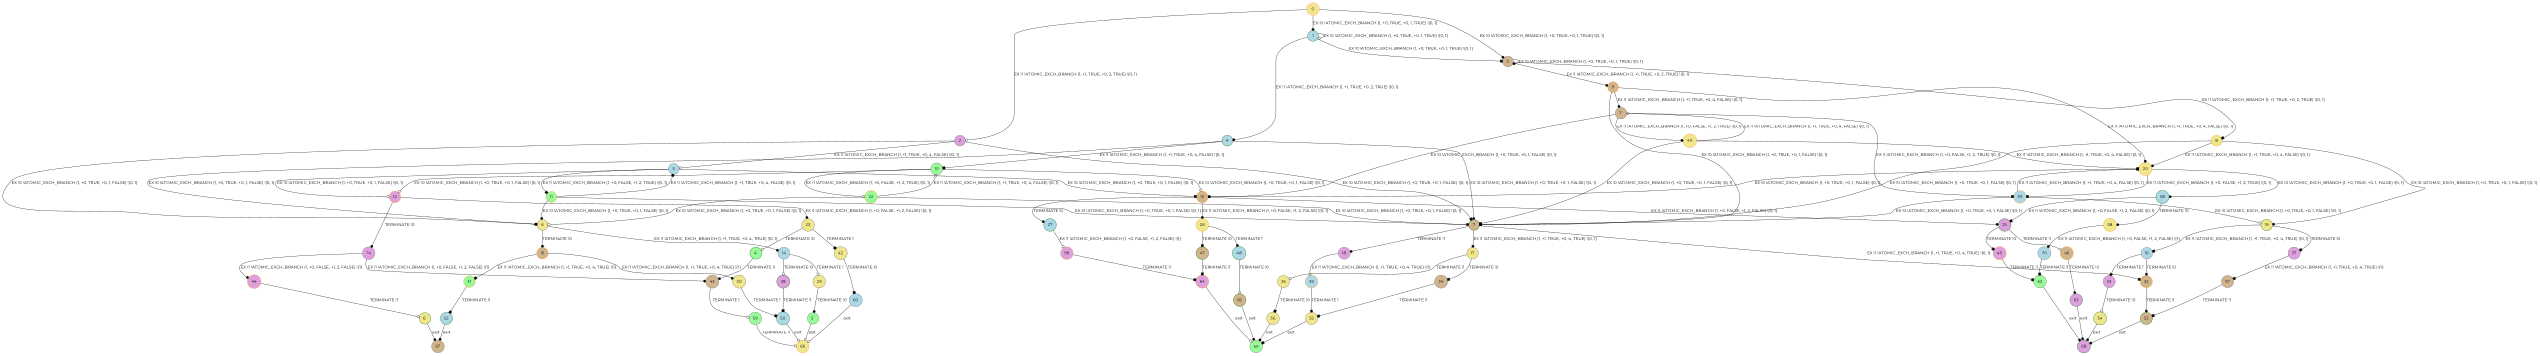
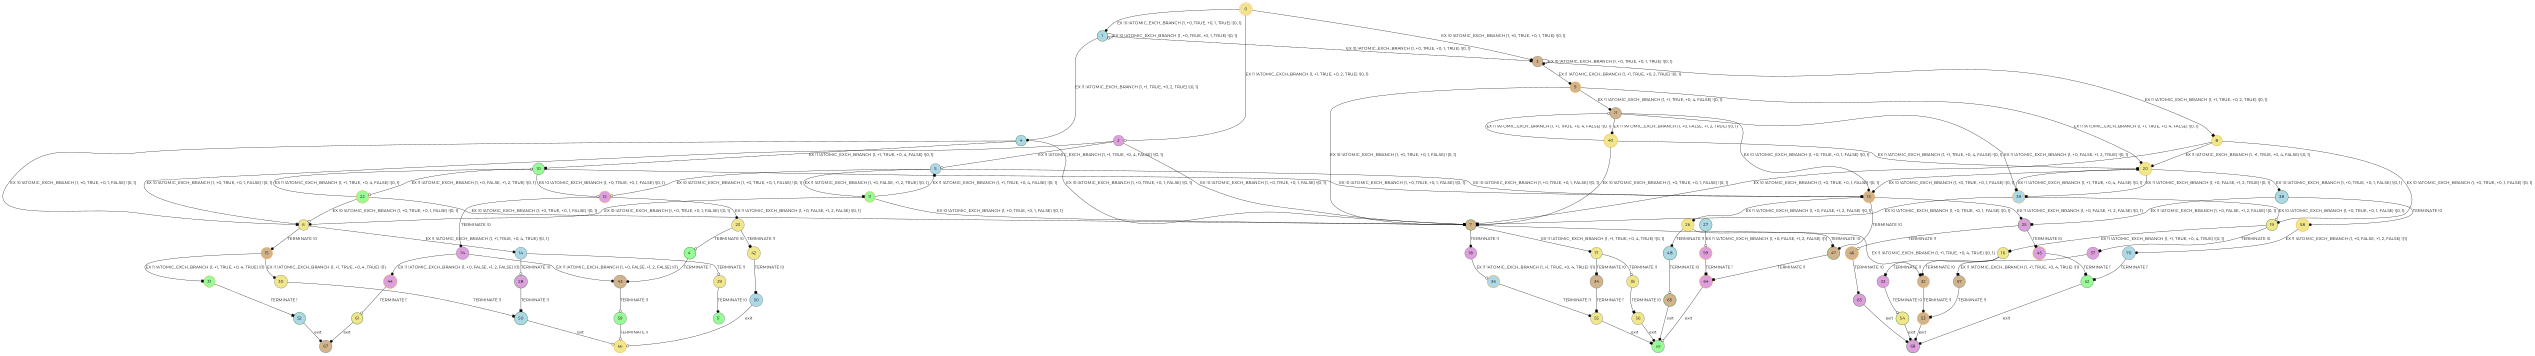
  digraph {
    fontname=Montserrat
    node [color=gray40 fillcolor=khaki fontname=Montserrat shape=circle style=filled]
    edge [arrowhead=dot fontname=Montserrat]
    0 [color=darkorange peripheries=2]
    1 [color=darkgreen fillcolor=lightblue]
    2 [fillcolor=plum]
    3 [fillcolor=tan]
    4 [color=darkgreen fillcolor=lightblue]
    5 [fillcolor=lightblue]
    6
    7 [color=darkgreen fillcolor=tan]
    8 [color=darkorange]
    9 [color=darkorange fillcolor=tan]
    10 [fillcolor=palegreen]
    11 [color=darkorange fillcolor=palegreen]
    12 [color=darkorange fillcolor=plum]
    13 [color=darkorange fillcolor=tan]
    14 [fillcolor=lightblue]
    15 [color=darkorange fillcolor=tan]
    17
    18 [fillcolor=plum]
    32 [color=darkorange fillcolor=tan]
    19 [color=darkgreen]
    20 [color=darkorange]
    21 [fillcolor=tan]
    22 [color=darkorange fillcolor=palegreen]
    23
    24 [fillcolor=plum]
    25 [color=darkgreen fillcolor=plum]
    26 [color=darkorange]
    27 [color=darkgreen fillcolor=lightblue]
    28 [color=darkgreen fillcolor=plum]
    29
    30
    31 [color=darkorange fillcolor=palegreen]
-   16 [fillcolor=lightblue]
+   16
    33 [fillcolor=plum]
    34 [fillcolor=tan]
    35
    36 [color=darkorange fillcolor=lightblue]
    37 [fillcolor=plum]
    38 [color=darkgreen fillcolor=lightblue]
    39 [color=darkorange fillcolor=lightblue]
    40 [color=darkorange]
    41 [color=darkgreen fillcolor=palegreen]
    42
    43 [fillcolor=tan]
    44 [color=darkorange fillcolor=plum]
    45 [color=darkorange fillcolor=plum]
    46 [color=darkorange fillcolor=tan]
    47 [color=darkgreen fillcolor=tan]
    48 [color=darkgreen fillcolor=lightblue]
    n50 [color=darkorange fillcolor=plum label=99]
    50 [color=darkgreen fillcolor=lightblue]
    51 [fillcolor=palegreen]
    52 [color=darkgreen fillcolor=lightblue]
-   53 [color=darkgreen fillcolor=tan]
+   53 [color=darkorange fillcolor=tan]
    54 [color=darkgreen]
    55
    56
    57 [fillcolor=tan]
    58 [color=darkorange]
    60 [fillcolor=lightblue]
    59 [fillcolor=palegreen]
    61 [color=darkgreen]
    62 [fillcolor=palegreen]
    63 [color=darkgreen fillcolor=plum]
    64 [color=darkorange fillcolor=plum]
    65 [color=darkgreen fillcolor=tan]
    66 [color=darkorange]
    67 [fillcolor=tan]
    68 [color=darkgreen fillcolor=plum]
    69 [fillcolor=palegreen]
    70 [fillcolor=lightblue]
    0 -> 1 [label="EX !0 !ATOMIC_EXCH_BRANCH (1, +0, TRUE, +0, 1, TRUE) !{0, 1}"]
    0 -> 2 [arrowhead=odot label="EX !1 !ATOMIC_EXCH_BRANCH (1, +1, TRUE, +0, 2, TRUE) !{0, 1}"]
    0 -> 3 [label="EX !0 !ATOMIC_EXCH_BRANCH (1, +0, TRUE, +0, 1, TRUE) !{0, 1}"]
    1 -> 1 [arrowhead=odot label="EX !0 !ATOMIC_EXCH_BRANCH (1, +0, TRUE, +0, 1, TRUE) !{0, 1}"]
    1 -> 3 [arrowhead=box label="EX !0 !ATOMIC_EXCH_BRANCH (1, +0, TRUE, +0, 1, TRUE) !{0, 1}"]
    1 -> 4 [label="EX !1 !ATOMIC_EXCH_BRANCH (1, +1, TRUE, +0, 2, TRUE) !{0, 1}"]
    2 -> 5 [arrowhead=odot label="EX !1 !ATOMIC_EXCH_BRANCH (1, +1, TRUE, +0, 4, FALSE) !{0, 1}"]
    2 -> 6 [arrowhead=odot label="EX !0 !ATOMIC_EXCH_BRANCH (1, +0, TRUE, +0, 1, FALSE) !{0, 1}"]
    2 -> 7 [arrowhead=box label="EX !0 !ATOMIC_EXCH_BRANCH (1, +0, TRUE, +0, 1, FALSE) !{0, 1}"]
    3 -> 3 [label="EX !0 !ATOMIC_EXCH_BRANCH (1, +0, TRUE, +0, 1, TRUE) !{0, 1}"]
    3 -> 8 [arrowhead=box label="EX !1 !ATOMIC_EXCH_BRANCH (1, +1, TRUE, +0, 2, TRUE) !{0, 1}"]
    3 -> 9 [label="EX !1 !ATOMIC_EXCH_BRANCH (1, +1, TRUE, +0, 2, TRUE) !{0, 1}"]
    4 -> 6 [arrowhead=box label="EX !0 !ATOMIC_EXCH_BRANCH (1, +0, TRUE, +0, 1, FALSE) !{0, 1}"]
    4 -> 7 [label="EX !0 !ATOMIC_EXCH_BRANCH (1, +0, TRUE, +0, 1, FALSE) !{0, 1}"]
    4 -> 10 [arrowhead=box label="EX !1 !ATOMIC_EXCH_BRANCH (1, +1, TRUE, +0, 4, FALSE) !{0, 1}"]
    5 -> 11 [arrowhead=box label="EX !1 !ATOMIC_EXCH_BRANCH (1, +0, FALSE, +1, 2, TRUE) !{0, 1}"]
    5 -> 12 [arrowhead=odot label="EX !0 !ATOMIC_EXCH_BRANCH (1, +0, TRUE, +0, 1, FALSE) !{0, 1}"]
    5 -> 13 [arrowhead=box label="EX !0 !ATOMIC_EXCH_BRANCH (1, +0, TRUE, +0, 1, FALSE) !{0, 1}"]
    6 -> 14 [label="EX !1 !ATOMIC_EXCH_BRANCH (1, +1, TRUE, +0, 4, TRUE) !{0, 1}"]
    6 -> 15 [label="TERMINATE !0"]
    7 -> 17 [label="EX !1 !ATOMIC_EXCH_BRANCH (1, +1, TRUE, +0, 4, TRUE) !{0, 1}"]
    7 -> 18 [label="TERMINATE !1"]
    7 -> 32 [arrowhead=box label="EX !1 !ATOMIC_EXCH_BRANCH (1, +1, TRUE, +0, 4, TRUE) !{0, 1}"]
    8 -> 7 [arrowhead=box label="EX !0 !ATOMIC_EXCH_BRANCH (1, +0, TRUE, +0, 1, FALSE) !{0, 1}"]
    8 -> 19 [label="EX !0 !ATOMIC_EXCH_BRANCH (1, +0, TRUE, +0, 1, FALSE) !{0, 1}"]
    8 -> 20 [label="EX !1 !ATOMIC_EXCH_BRANCH (1, +1, TRUE, +0, 4, FALSE) !{0, 1}"]
    9 -> 7 [arrowhead=odot label="EX !0 !ATOMIC_EXCH_BRANCH (1, +0, TRUE, +0, 1, FALSE) !{0, 1}"]
    9 -> 20 [label="EX !1 !ATOMIC_EXCH_BRANCH (1, +1, TRUE, +0, 4, FALSE) !{0, 1}"]
    9 -> 21 [label="EX !1 !ATOMIC_EXCH_BRANCH (1, +1, TRUE, +0, 4, FALSE) !{0, 1}"]
    10 -> 12 [arrowhead=odot label="EX !0 !ATOMIC_EXCH_BRANCH (1, +0, TRUE, +0, 1, FALSE) !{0, 1}"]
    10 -> 13 [arrowhead=odot label="EX !0 !ATOMIC_EXCH_BRANCH (1, +0, TRUE, +0, 1, FALSE) !{0, 1}"]
    10 -> 22 [arrowhead=odot label="EX !1 !ATOMIC_EXCH_BRANCH (1, +0, FALSE, +1, 2, TRUE) !{0, 1}"]
    11 -> 5 [arrowhead=box label="EX !1 !ATOMIC_EXCH_BRANCH (1, +1, TRUE, +0, 4, FALSE) !{0, 1}"]
    11 -> 6 [label="EX !0 !ATOMIC_EXCH_BRANCH (1, +0, TRUE, +0, 1, FALSE) !{0, 1}"]
    11 -> 7 [label="EX !0 !ATOMIC_EXCH_BRANCH (1, +0, TRUE, +0, 1, FALSE) !{0, 1}"]
    12 -> 23 [label="EX !1 !ATOMIC_EXCH_BRANCH (1, +0, FALSE, +1, 2, FALSE) !{0, 1}"]
    12 -> 24 [label="TERMINATE !0"]
    13 -> 25 [label="EX !1 !ATOMIC_EXCH_BRANCH (1, +0, FALSE, +1, 2, FALSE) !{0, 1}"]
    13 -> 26 [label="EX !1 !ATOMIC_EXCH_BRANCH (1, +0, FALSE, +1, 2, FALSE) !{0, 1}"]
-   13 -> 27 [label="TERMINATE !0"]
+   13 -> 47 [label="TERMINATE !0"]
    14 -> 28 [arrowhead=odot label="TERMINATE !0"]
    14 -> 29 [arrowhead=odot label="TERMINATE !1"]
    15 -> 30 [label="EX !1 !ATOMIC_EXCH_BRANCH (1, +1, TRUE, +0, 4, TRUE) !{1}"]
    15 -> 31 [arrowhead=box label="EX !1 !ATOMIC_EXCH_BRANCH (1, +1, TRUE, +0, 4, TRUE) !{1}"]
    17 -> 34 [arrowhead=box label="TERMINATE !0"]
    17 -> 35 [arrowhead=odot label="TERMINATE !1"]
    18 -> 36 [arrowhead=odot label="EX !1 !ATOMIC_EXCH_BRANCH (1, +1, TRUE, +0, 4, TRUE) !{1}"]
    32 -> 53 [label="TERMINATE !1"]
    19 -> 16 [arrowhead=box label="EX !1 !ATOMIC_EXCH_BRANCH (1, +1, TRUE, +0, 4, TRUE) !{0, 1}"]
    19 -> 37 [arrowhead=box label="TERMINATE !0"]
    20 -> 13 [label="EX !0 !ATOMIC_EXCH_BRANCH (1, +0, TRUE, +0, 1, FALSE) !{0, 1}"]
    20 -> 38 [label="EX !0 !ATOMIC_EXCH_BRANCH (1, +0, TRUE, +0, 1, FALSE) !{0, 1}"]
    20 -> 39 [arrowhead=box label="EX !1 !ATOMIC_EXCH_BRANCH (1, +0, FALSE, +1, 2, TRUE) !{0, 1}"]
    21 -> 13 [label="EX !0 !ATOMIC_EXCH_BRANCH (1, +0, TRUE, +0, 1, FALSE) !{0, 1}"]
    21 -> 39 [arrowhead=box label="EX !1 !ATOMIC_EXCH_BRANCH (1, +0, FALSE, +1, 2, TRUE) !{0, 1}"]
    21 -> 40 [label="EX !1 !ATOMIC_EXCH_BRANCH (1, +0, FALSE, +1, 2, TRUE) !{0, 1}"]
    22 -> 6 [arrowhead=odot label="EX !0 !ATOMIC_EXCH_BRANCH (1, +0, TRUE, +0, 1, FALSE) !{0, 1}"]
    22 -> 7 [arrowhead=odot label="EX !0 !ATOMIC_EXCH_BRANCH (1, +0, TRUE, +0, 1, FALSE) !{0, 1}"]
    22 -> 10 [arrowhead=odot label="EX !1 !ATOMIC_EXCH_BRANCH (1, +1, TRUE, +0, 4, FALSE) !{0, 1}"]
    23 -> 41 [arrowhead=odot label="TERMINATE !0"]
    23 -> 42 [arrowhead=box label="TERMINATE !1"]
    24 -> 43 [label="EX !1 !ATOMIC_EXCH_BRANCH (1, +0, FALSE, +1, 2, FALSE) !{1}"]
    24 -> 44 [label="EX !1 !ATOMIC_EXCH_BRANCH (1, +0, FALSE, +1, 2, FALSE) !{1}"]
    25 -> 45 [arrowhead=box label="TERMINATE !0"]
    25 -> 46 [arrowhead=odot label="TERMINATE !1"]
    26 -> 47 [arrowhead=box label="TERMINATE !0"]
    26 -> 48 [label="TERMINATE !1"]
    27 -> n50 [arrowhead=odot label="EX !1 !ATOMIC_EXCH_BRANCH (1, +0, FALSE, +1, 2, FALSE) !{1}"]
    28 -> 50 [arrowhead=box label="TERMINATE !1"]
    29 -> 51 [label="TERMINATE !0"]
    30 -> 50 [arrowhead=box label="TERMINATE !1"]
    31 -> 52 [arrowhead=box label="TERMINATE !1"]
    16 -> 32 [label="TERMINATE !0"]
    16 -> 33 [arrowhead=box label="TERMINATE !1"]
    33 -> 54 [arrowhead=odot label="TERMINATE !0"]
    34 -> 55 [arrowhead=box label="TERMINATE !1"]
    35 -> 56 [arrowhead=box label="TERMINATE !0"]
    36 -> 55 [label="TERMINATE !1"]
    37 -> 57 [arrowhead=box label="EX !1 !ATOMIC_EXCH_BRANCH (1, +1, TRUE, +0, 4, TRUE) !{1}"]
    38 -> 25 [arrowhead=box label="EX !1 !ATOMIC_EXCH_BRANCH (1, +0, FALSE, +1, 2, FALSE) !{0, 1}"]
    38 -> 58 [label="TERMINATE !0"]
    39 -> 7 [arrowhead=box label="EX !0 !ATOMIC_EXCH_BRANCH (1, +0, TRUE, +0, 1, FALSE) !{0, 1}"]
    39 -> 19 [arrowhead=odot label="EX !0 !ATOMIC_EXCH_BRANCH (1, +0, TRUE, +0, 1, FALSE) !{0, 1}"]
    39 -> 20 [arrowhead=box label="EX !1 !ATOMIC_EXCH_BRANCH (1, +1, TRUE, +0, 4, FALSE) !{0, 1}"]
    40 -> 7 [arrowhead=box label="EX !0 !ATOMIC_EXCH_BRANCH (1, +0, TRUE, +0, 1, FALSE) !{0, 1}"]
    40 -> 20 [arrowhead=box label="EX !1 !ATOMIC_EXCH_BRANCH (1, +1, TRUE, +0, 4, FALSE) !{0, 1}"]
    40 -> 21 [arrowhead=odot label="EX !1 !ATOMIC_EXCH_BRANCH (1, +1, TRUE, +0, 4, FALSE) !{0, 1}"]
    41 -> 43 [label="TERMINATE !1"]
    42 -> 60 [arrowhead=box label="TERMINATE !0"]
    43 -> 59 [arrowhead=odot label="TERMINATE !1"]
    44 -> 61 [arrowhead=odot label="TERMINATE !1"]
    45 -> 62 [arrowhead=box label="TERMINATE !1"]
    46 -> 63 [label="TERMINATE !0"]
    47 -> 64 [arrowhead=box label="TERMINATE !1"]
    48 -> 65 [arrowhead=odot label="TERMINATE !0"]
    n50 -> 64 [arrowhead=box label="TERMINATE !1"]
    50 -> 66 [arrowhead=odot label=exit]
-   51 -> 66 [arrowhead=odot label=exit]
    52 -> 67 [label=exit]
    53 -> 68 [label=exit]
    54 -> 68 [label=exit]
    55 -> 69 [arrowhead=box label=exit]
    56 -> 69 [label=exit]
    57 -> 53 [arrowhead=box label="TERMINATE !1"]
    58 -> 70 [label="EX !1 !ATOMIC_EXCH_BRANCH (1, +0, FALSE, +1, 2, FALSE) !{1}"]
    60 -> 66 [arrowhead=odot label=exit]
    59 -> 66 [arrowhead=odot label="TERMINATE !1"]
    61 -> 67 [label=exit]
    62 -> 68 [label=exit]
    63 -> 68 [label=exit]
    64 -> 69 [arrowhead=odot label=exit]
    65 -> 69 [label=exit]
    70 -> 62 [arrowhead=box label="TERMINATE !1"]
  }
